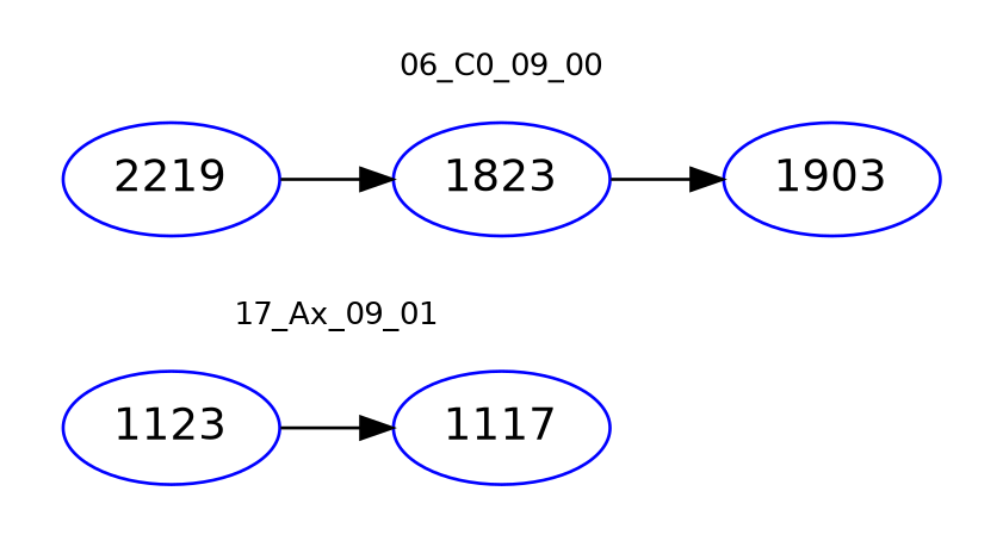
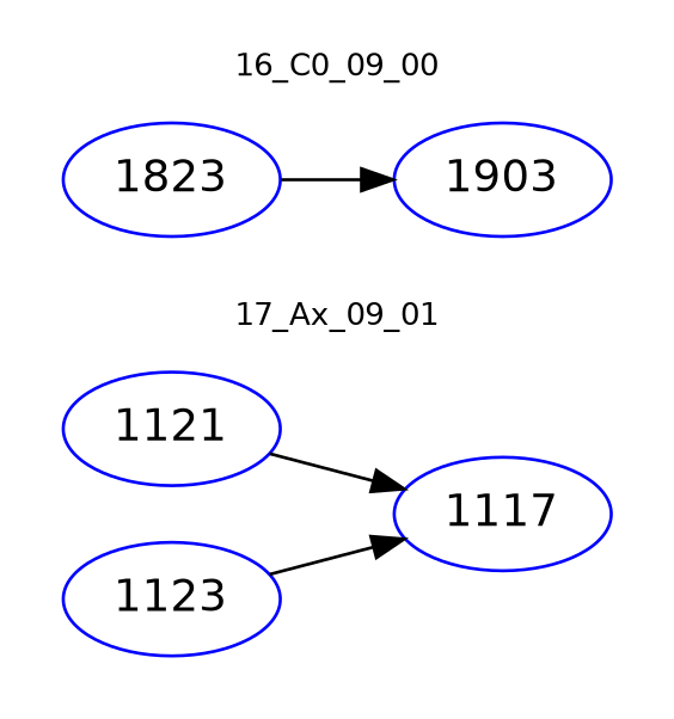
  digraph {
    fontname="DejaVu Sans"
    rankdir=LR
    node [color=blue fontname="DejaVu Sans"]
    edge [color=black fontname="DejaVu Sans"]
+   n1 [label=1121]
    n2 [label=1117]
    n3 [label=1123]
-   n4 [label=2219]
    n5 [label=1823]
    n6 [label=1903]
    subgraph cluster_1 {
      color=white
      fontsize=10
      label="17_Ax_09_01"
+     n1
      n2
      n3
    }
    subgraph cluster_2 {
      color=white
      fontsize=10
-     label="06_C0_09_00"
-     n4
+     label="16_C0_09_00"
      n5
      n6
    }
+   n1 -> n2
    n3 -> n2
-   n4 -> n5
    n5 -> n6
  }
